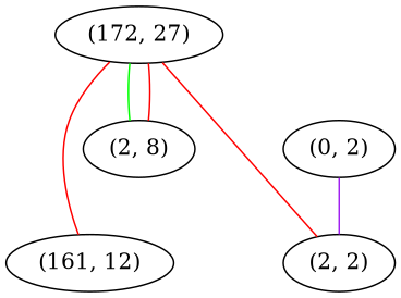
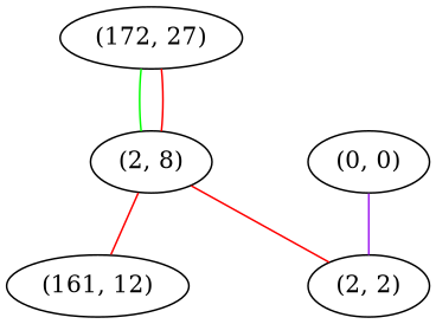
  graph {
    edge [color=red weight=1]
    "(172, 27)"
    "(2, 8)"
    n3 [label="(161, 12)"]
-   "(0, 0)" [label="(0, 2)"]
+   "(0, 0)"
    "(2, 2)"
    "(172, 27)" -- "(2, 8)" [color=green weight=2]
    "(172, 27)" -- "(2, 8)"
-   "(172, 27)" -- n3
-   "(172, 27)" -- "(2, 2)"
+   "(2, 8)" -- n3
+   "(2, 8)" -- "(2, 2)"
    "(0, 0)" -- "(2, 2)" [color=purple weight=4]
  }
